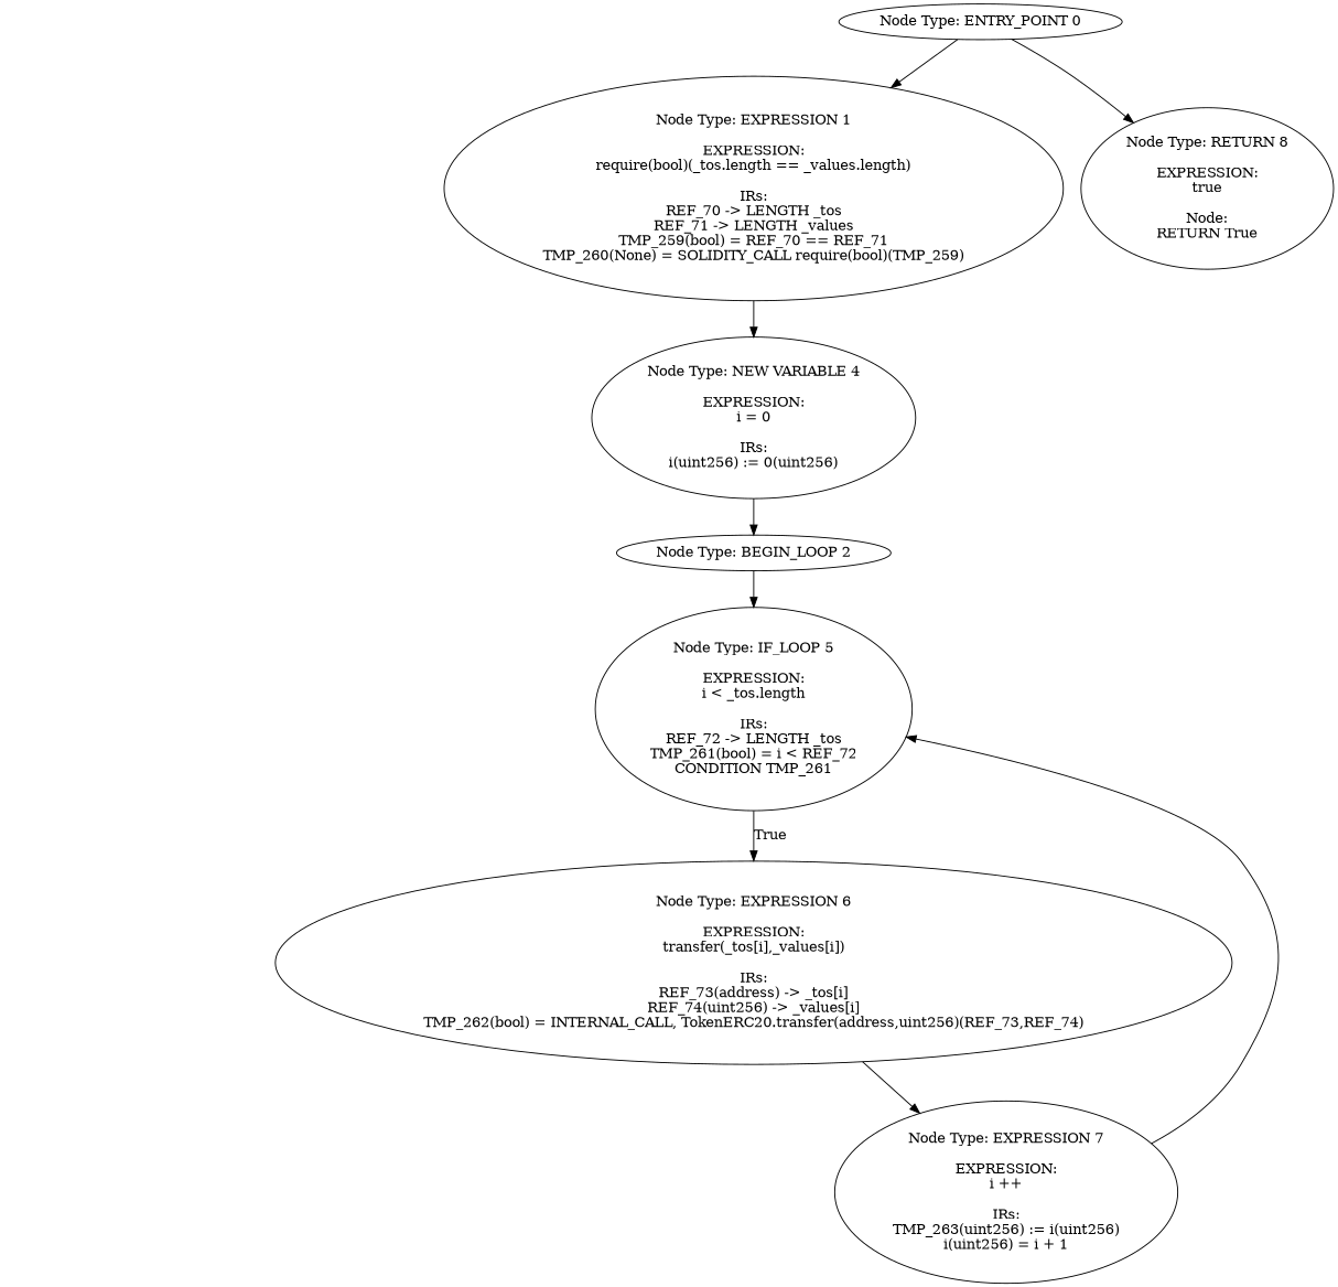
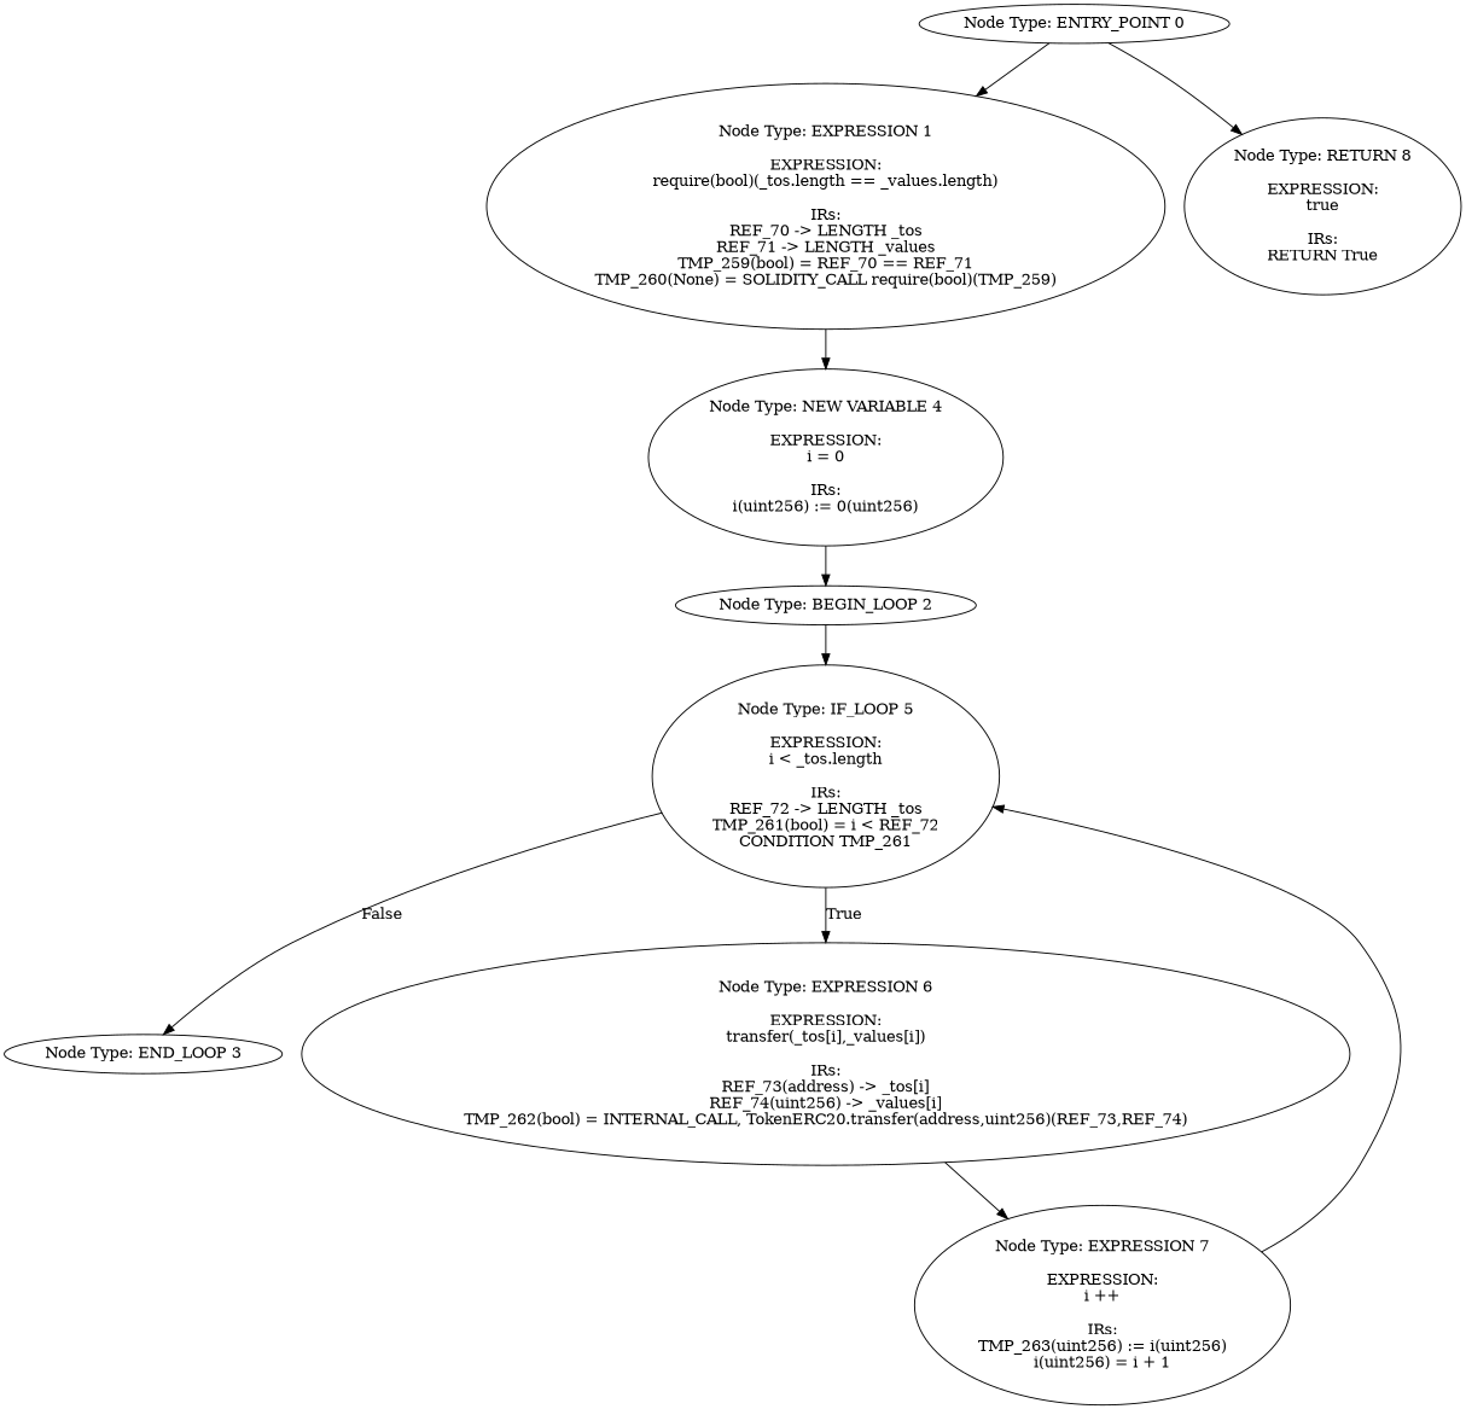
  digraph {
    n1 [label="Node Type: ENTRY_POINT 0\n"]
    n2 [label="Node Type: EXPRESSION 1\n\nEXPRESSION:\nrequire(bool)(_tos.length == _values.length)\n\nIRs:\nREF_70 -> LENGTH _tos\nREF_71 -> LENGTH _values\nTMP_259(bool) = REF_70 == REF_71\nTMP_260(None) = SOLIDITY_CALL require(bool)(TMP_259)"]
-   n3 [label="Node Type: RETURN 8\n\nEXPRESSION:\ntrue\n\nNode:\nRETURN True"]
+   n3 [label="Node Type: RETURN 8\n\nEXPRESSION:\ntrue\n\nIRs:\nRETURN True"]
    n4 [label="Node Type: NEW VARIABLE 4\n\nEXPRESSION:\ni = 0\n\nIRs:\ni(uint256) := 0(uint256)"]
    n5 [label="Node Type: BEGIN_LOOP 2\n"]
    n6 [label="Node Type: IF_LOOP 5\n\nEXPRESSION:\ni < _tos.length\n\nIRs:\nREF_72 -> LENGTH _tos\nTMP_261(bool) = i < REF_72\nCONDITION TMP_261"]
+   n7 [label="Node Type: END_LOOP 3\n"]
    n8 [label="Node Type: EXPRESSION 6\n\nEXPRESSION:\ntransfer(_tos[i],_values[i])\n\nIRs:\nREF_73(address) -> _tos[i]\nREF_74(uint256) -> _values[i]\nTMP_262(bool) = INTERNAL_CALL, TokenERC20.transfer(address,uint256)(REF_73,REF_74)"]
    n9 [label="Node Type: EXPRESSION 7\n\nEXPRESSION:\ni ++\n\nIRs:\nTMP_263(uint256) := i(uint256)\ni(uint256) = i + 1"]
    n1 -> n2
    n1 -> n3
    n2 -> n4
    n4 -> n5
    n5 -> n6
+   n6 -> n7 [label=False]
    n6 -> n8 [label=True]
    n8 -> n9
    n9 -> n6
  }
